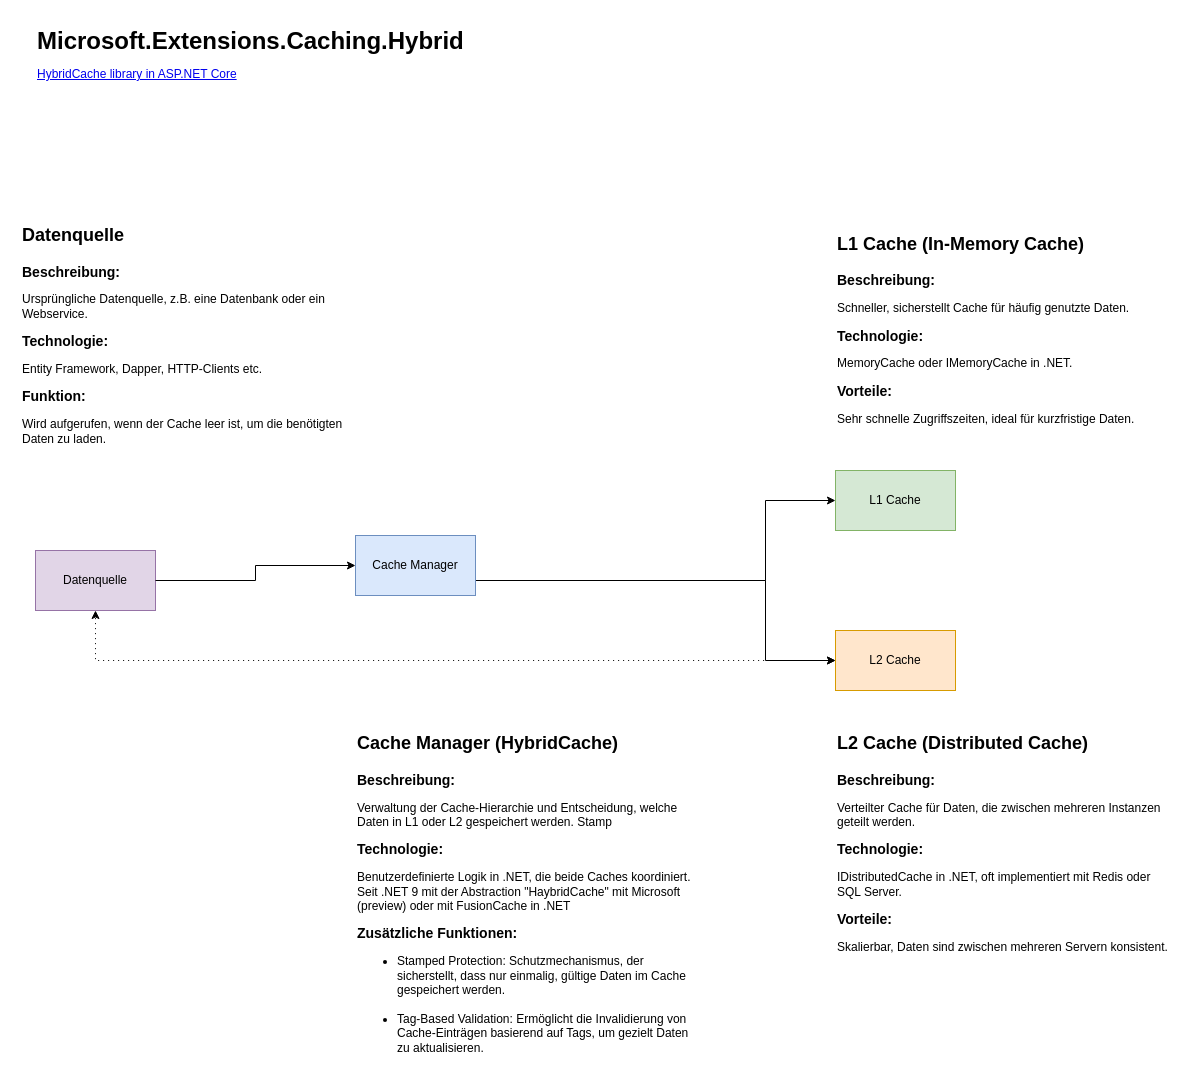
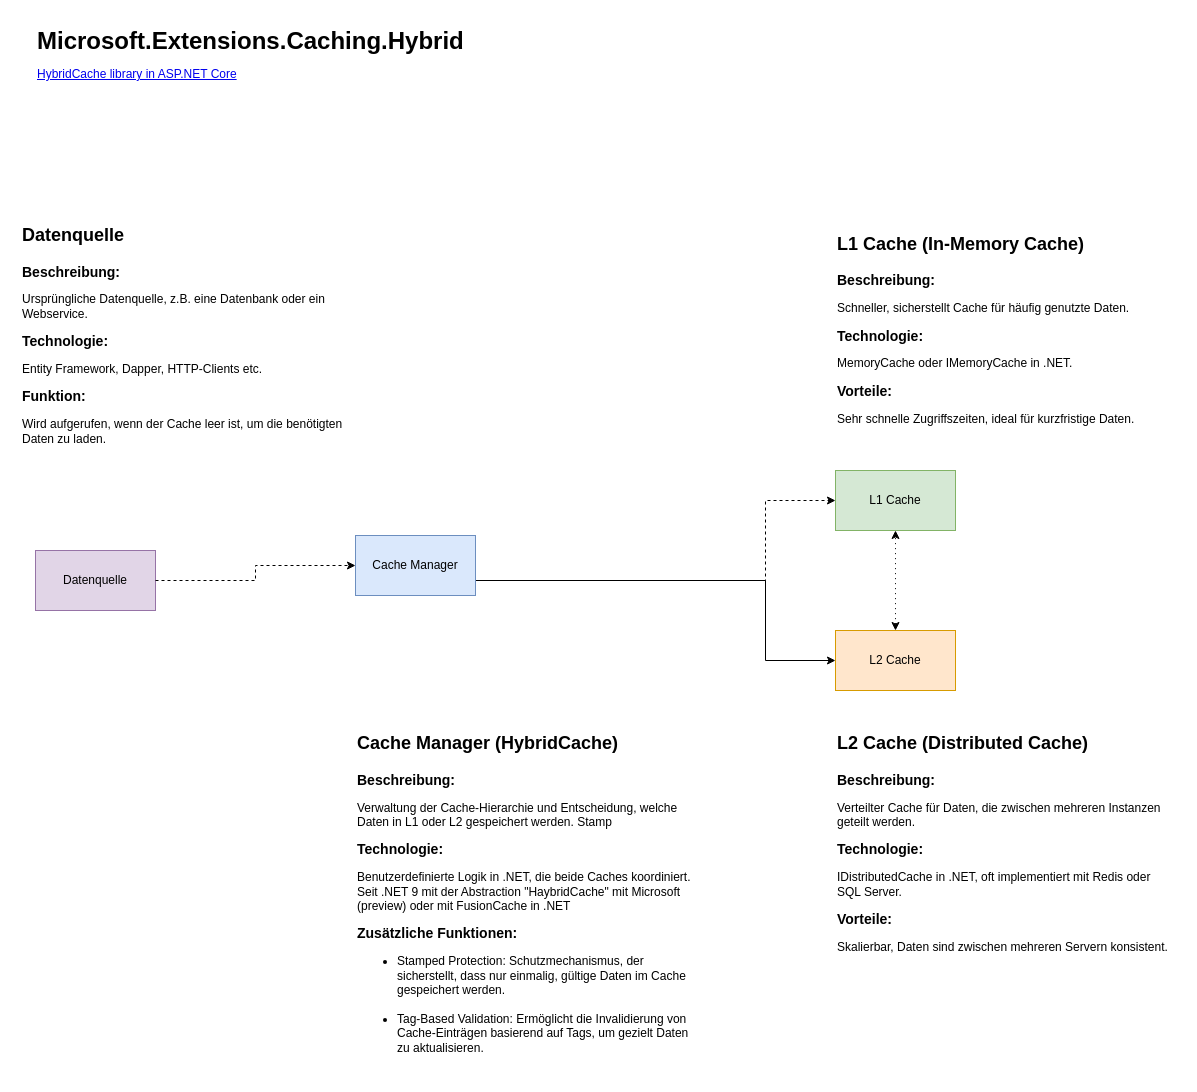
  <mxCell id="0" />
  <mxCell id="1" parent="0" />
  <mxCell id="2" value="L1 Cache" style="rounded=0;whiteSpace=wrap;html=1;fillColor=#d5e8d4;strokeColor=#82b366;" vertex="1" parent="1"><mxGeometry x="835" y="470" width="120" height="60" as="geometry" /></mxCell>
- <mxCell id="3" style="edgeStyle=orthogonalEdgeStyle;rounded=0;orthogonalLoop=1;jettySize=auto;html=1;startArrow=classic;startFill=1;dashed=1;dashPattern=1 4;" edge="1" parent="1" source="4" target="8"><mxGeometry relative="1" as="geometry" /></mxCell>
+ <mxCell id="3" style="edgeStyle=orthogonalEdgeStyle;rounded=0;orthogonalLoop=1;jettySize=auto;html=1;entryX=0.5;entryY=1;entryDx=0;entryDy=0;startArrow=classic;startFill=1;dashed=1;dashPattern=1 4;" edge="1" parent="1" source="4" target="2"><mxGeometry relative="1" as="geometry" /></mxCell>
  <mxCell id="4" value="L2 Cache" style="rounded=0;whiteSpace=wrap;html=1;fillColor=#ffe6cc;strokeColor=#d79b00;" vertex="1" parent="1"><mxGeometry x="835" y="630" width="120" height="60" as="geometry" /></mxCell>
- <mxCell id="5" style="edgeStyle=orthogonalEdgeStyle;rounded=0;orthogonalLoop=1;jettySize=auto;html=1;entryX=0;entryY=0.5;entryDx=0;entryDy=0;" edge="1" parent="1" source="7" target="2"><mxGeometry relative="1" as="geometry"><Array as="points"><mxPoint x="765" y="580" /><mxPoint x="765" y="500" /></Array></mxGeometry></mxCell>
+ <mxCell id="5" style="edgeStyle=orthogonalEdgeStyle;rounded=0;orthogonalLoop=1;jettySize=auto;html=1;entryX=0;entryY=0.5;entryDx=0;entryDy=0;dashed=1;" edge="1" parent="1" source="7" target="2"><mxGeometry relative="1" as="geometry"><Array as="points"><mxPoint x="765" y="580" /><mxPoint x="765" y="500" /></Array></mxGeometry></mxCell>
  <mxCell id="6" style="edgeStyle=orthogonalEdgeStyle;rounded=0;orthogonalLoop=1;jettySize=auto;html=1;entryX=0;entryY=0.5;entryDx=0;entryDy=0;" edge="1" parent="1" source="7" target="4"><mxGeometry relative="1" as="geometry"><Array as="points"><mxPoint x="765" y="580" /><mxPoint x="765" y="660" /></Array></mxGeometry></mxCell>
  <mxCell id="7" value="Cache Manager" style="rounded=0;whiteSpace=wrap;html=1;fillColor=#dae8fc;strokeColor=#6c8ebf;" vertex="1" parent="1"><mxGeometry x="355" y="535" width="120" height="60" as="geometry" /></mxCell>
  <mxCell id="8" value="Datenquelle" style="rounded=0;whiteSpace=wrap;html=1;fillColor=#e1d5e7;strokeColor=#9673a6;" vertex="1" parent="1"><mxGeometry x="35" y="550" width="120" height="60" as="geometry" /></mxCell>
- <mxCell id="9" style="edgeStyle=orthogonalEdgeStyle;rounded=0;orthogonalLoop=1;jettySize=auto;html=1;entryX=0;entryY=0.5;entryDx=0;entryDy=0;" edge="1" parent="1" source="8" target="7"><mxGeometry relative="1" as="geometry" /></mxCell>
+ <mxCell id="9" style="edgeStyle=orthogonalEdgeStyle;rounded=0;orthogonalLoop=1;jettySize=auto;html=1;entryX=0;entryY=0.5;entryDx=0;entryDy=0;dashed=1;" edge="1" parent="1" source="8" target="7"><mxGeometry relative="1" as="geometry" /></mxCell>
  <mxCell id="10" value="&lt;h1 style=&quot;margin-top: 0px;&quot;&gt;&lt;span style=&quot;background-color: transparent; color: light-dark(rgb(0, 0, 0), rgb(255, 255, 255));&quot;&gt;&lt;font style=&quot;font-size: 18px;&quot;&gt;L2 Cache (Distributed Cache)&lt;/font&gt;&lt;/span&gt;&lt;/h1&gt;&lt;p&gt;&lt;font style=&quot;font-size: 14px;&quot;&gt;&lt;b&gt;Beschreibung:&lt;/b&gt;&lt;/font&gt;&amp;nbsp;&lt;/p&gt;&lt;p&gt;Verteilter Cache für Daten, die zwischen mehreren Instanzen geteilt werden.&lt;/p&gt;&lt;p&gt;&lt;b&gt;&lt;font style=&quot;font-size: 14px;&quot;&gt;Technologie:&amp;nbsp;&lt;/font&gt;&lt;/b&gt;&lt;/p&gt;&lt;p&gt;&lt;font&gt;IDistributedCache in .NET, oft implementiert mit Redis oder SQL Server.&lt;/font&gt;&lt;/p&gt;&lt;p&gt;&lt;b&gt;&lt;font style=&quot;font-size: 14px;&quot;&gt;Vorteile:&amp;nbsp;&lt;/font&gt;&lt;/b&gt;&lt;/p&gt;&lt;p&gt;Skalierbar, Daten sind zwischen mehreren Servern konsistent.&lt;/p&gt;" style="text;html=1;whiteSpace=wrap;overflow=hidden;rounded=0;" vertex="1" parent="1"><mxGeometry x="835" y="720" width="340" height="240" as="geometry" /></mxCell>
  <mxCell id="11" value="&lt;h1 style=&quot;margin-top: 0px;&quot;&gt;&lt;span style=&quot;background-color: transparent; color: light-dark(rgb(0, 0, 0), rgb(255, 255, 255));&quot;&gt;&lt;font style=&quot;font-size: 18px;&quot;&gt;L1 Cache (In-Memory Cache)&lt;/font&gt;&lt;/span&gt;&lt;/h1&gt;&lt;p&gt;&lt;font style=&quot;font-size: 14px;&quot;&gt;&lt;b&gt;Beschreibung:&lt;/b&gt;&lt;/font&gt;&amp;nbsp;&lt;/p&gt;&lt;p&gt;&lt;span style=&quot;background-color: transparent; color: light-dark(rgb(0, 0, 0), rgb(255, 255, 255));&quot;&gt;Schneller, sicherstellt Cache für häufig genutzte Daten.&lt;/span&gt;&lt;/p&gt;&lt;p&gt;&lt;b&gt;&lt;font style=&quot;font-size: 14px;&quot;&gt;Technologie:&amp;nbsp;&lt;/font&gt;&lt;/b&gt;&lt;/p&gt;&lt;p&gt;&lt;font&gt;MemoryCache oder IMemoryCache in .NET.&lt;/font&gt;&lt;/p&gt;&lt;p&gt;&lt;b&gt;&lt;font style=&quot;font-size: 14px;&quot;&gt;Vorteile:&amp;nbsp;&lt;/font&gt;&lt;/b&gt;&lt;/p&gt;&lt;p&gt;Sehr schnelle Zugriffszeiten, ideal für kurzfristige Daten.&lt;/p&gt;" style="text;html=1;whiteSpace=wrap;overflow=hidden;rounded=0;verticalAlign=bottom;" vertex="1" parent="1"><mxGeometry x="835" y="220" width="340" height="220" as="geometry" /></mxCell>
  <mxCell id="12" value="&lt;h1 style=&quot;margin-top: 0px;&quot;&gt;&lt;span style=&quot;background-color: transparent; color: light-dark(rgb(0, 0, 0), rgb(255, 255, 255));&quot;&gt;&lt;font style=&quot;font-size: 18px;&quot;&gt;Cache Manager (HybridCache)&lt;/font&gt;&lt;/span&gt;&lt;/h1&gt;&lt;p&gt;&lt;font style=&quot;font-size: 14px;&quot;&gt;&lt;b&gt;Beschreibung:&lt;/b&gt;&lt;/font&gt;&amp;nbsp;&lt;/p&gt;&lt;p&gt;Verwaltung der Cache-Hierarchie und Entscheidung, welche Daten in L1 oder L2 gespeichert werden. Stamp&lt;/p&gt;&lt;p&gt;&lt;b&gt;&lt;font style=&quot;font-size: 14px;&quot;&gt;Technologie:&amp;nbsp;&lt;/font&gt;&lt;/b&gt;&lt;/p&gt;&lt;p&gt;&lt;font&gt;Benutzerdefinierte Logik in .NET, die beide Caches koordiniert. Seit .NET 9 mit der Abstraction &quot;HaybridCache&quot; mit Microsoft (preview) oder mit FusionCache in .NET&amp;nbsp;&lt;br&gt;&lt;/font&gt;&lt;/p&gt;&lt;p&gt;&lt;font style=&quot;font-size: 14px;&quot;&gt;&lt;b&gt;Zusätzliche Funktionen:&lt;/b&gt;&lt;/font&gt;&lt;/p&gt;&lt;p&gt;&lt;/p&gt;&lt;ul&gt;&lt;li&gt;Stamped Protection: Schutzmechanismus, der sicherstellt, dass nur einmalig, gültige Daten im Cache gespeichert werden.&lt;br&gt;&lt;br&gt;&lt;/li&gt;&lt;li&gt;Tag-Based Validation: Ermöglicht die Invalidierung von Cache-Einträgen basierend auf Tags, um gezielt Daten zu aktualisieren.&lt;/li&gt;&lt;/ul&gt;&lt;p&gt;&lt;/p&gt;&lt;p&gt;&lt;/p&gt;" style="text;html=1;whiteSpace=wrap;overflow=hidden;rounded=0;" vertex="1" parent="1"><mxGeometry x="355" y="720" width="340" height="350" as="geometry" /></mxCell>
  <mxCell id="13" value="&lt;h1 style=&quot;margin-top: 0px;&quot;&gt;&lt;span style=&quot;background-color: transparent; color: light-dark(rgb(0, 0, 0), rgb(255, 255, 255));&quot;&gt;&lt;font style=&quot;font-size: 18px;&quot;&gt;Datenquelle&lt;/font&gt;&lt;/span&gt;&lt;/h1&gt;&lt;p&gt;&lt;font style=&quot;font-size: 14px;&quot;&gt;&lt;b&gt;Beschreibung:&lt;/b&gt;&lt;/font&gt;&amp;nbsp;&lt;/p&gt;&lt;p&gt;Ursprüngliche Datenquelle, z.B. eine Datenbank oder ein Webservice.&lt;/p&gt;&lt;p&gt;&lt;b&gt;&lt;font style=&quot;font-size: 14px;&quot;&gt;Technologie:&amp;nbsp;&lt;/font&gt;&lt;/b&gt;&lt;/p&gt;&lt;p&gt;&lt;font&gt;Entity Framework, Dapper, HTTP-Clients etc.&lt;br&gt;&lt;/font&gt;&lt;/p&gt;&lt;p&gt;&lt;font&gt;&lt;font style=&quot;font-size: 14px;&quot;&gt;&lt;b&gt;Funktion:&lt;/b&gt;&lt;/font&gt;&amp;nbsp;&lt;/font&gt;&lt;/p&gt;&lt;p&gt;&lt;font&gt;Wird aufgerufen, wenn der Cache leer ist, um die benötigten Daten zu laden.&lt;/font&gt;&lt;/p&gt;" style="text;html=1;whiteSpace=wrap;overflow=hidden;rounded=0;flipV=1;flipH=1;verticalAlign=bottom;" vertex="1" parent="1"><mxGeometry x="20" y="210" width="340" height="250" as="geometry" /></mxCell>
  <mxCell id="14" value="&lt;a href=&quot;https://learn.microsoft.com/en-us/aspnet/core/performance/caching/hybrid?view=aspnetcore-9.0&quot;&gt;HybridCache library in ASP.NET Core&lt;/a&gt;" style="text;whiteSpace=wrap;html=1;" vertex="1" parent="1"><mxGeometry x="35" y="60" width="450" height="40" as="geometry" /></mxCell>
  <mxCell id="15" value="Microsoft.Extensions.Caching.Hybrid" style="text;whiteSpace=wrap;fontStyle=1;fontSize=24;" vertex="1" parent="1"><mxGeometry x="35" y="20" width="460" height="40" as="geometry" /></mxCell>
